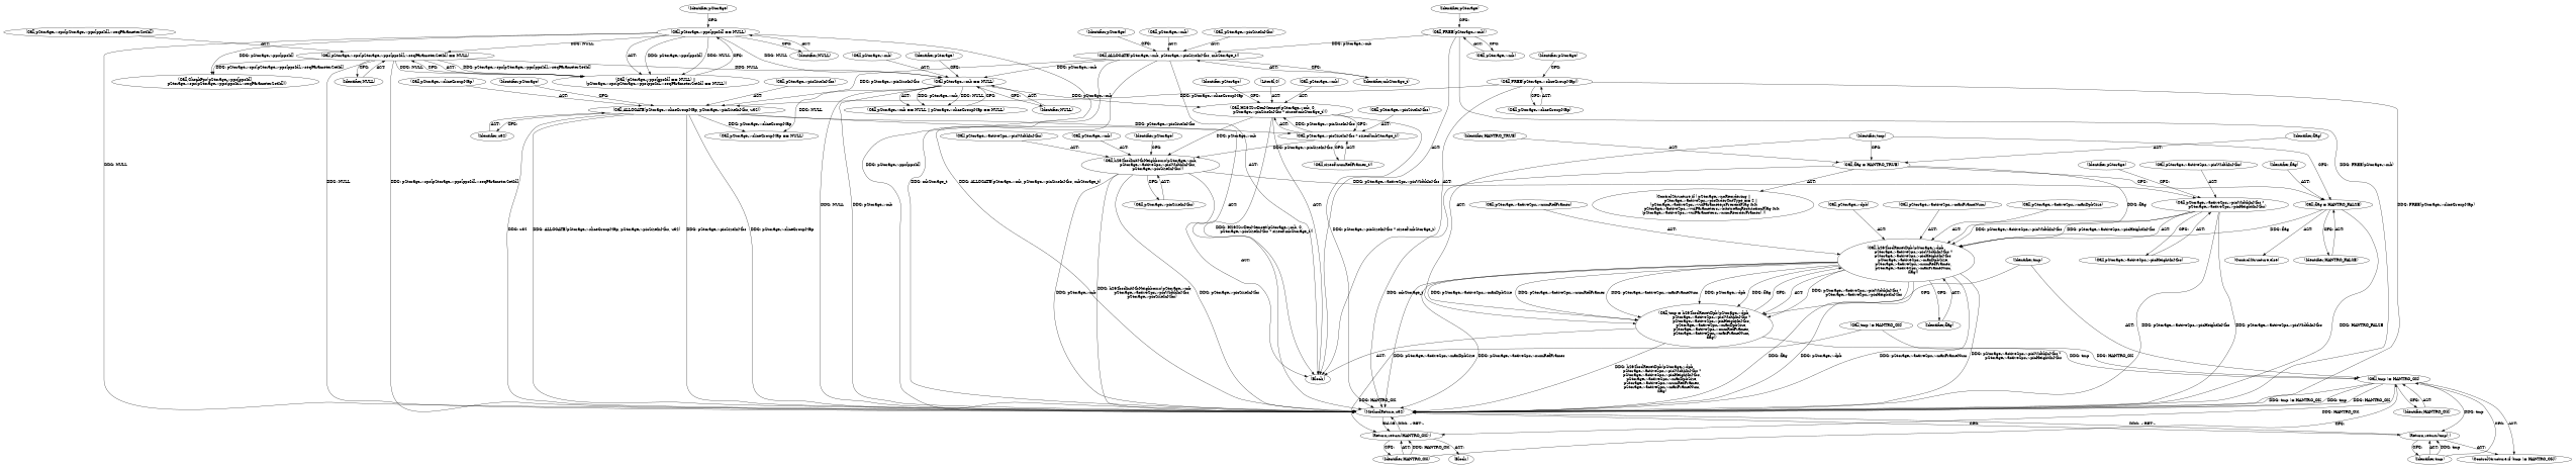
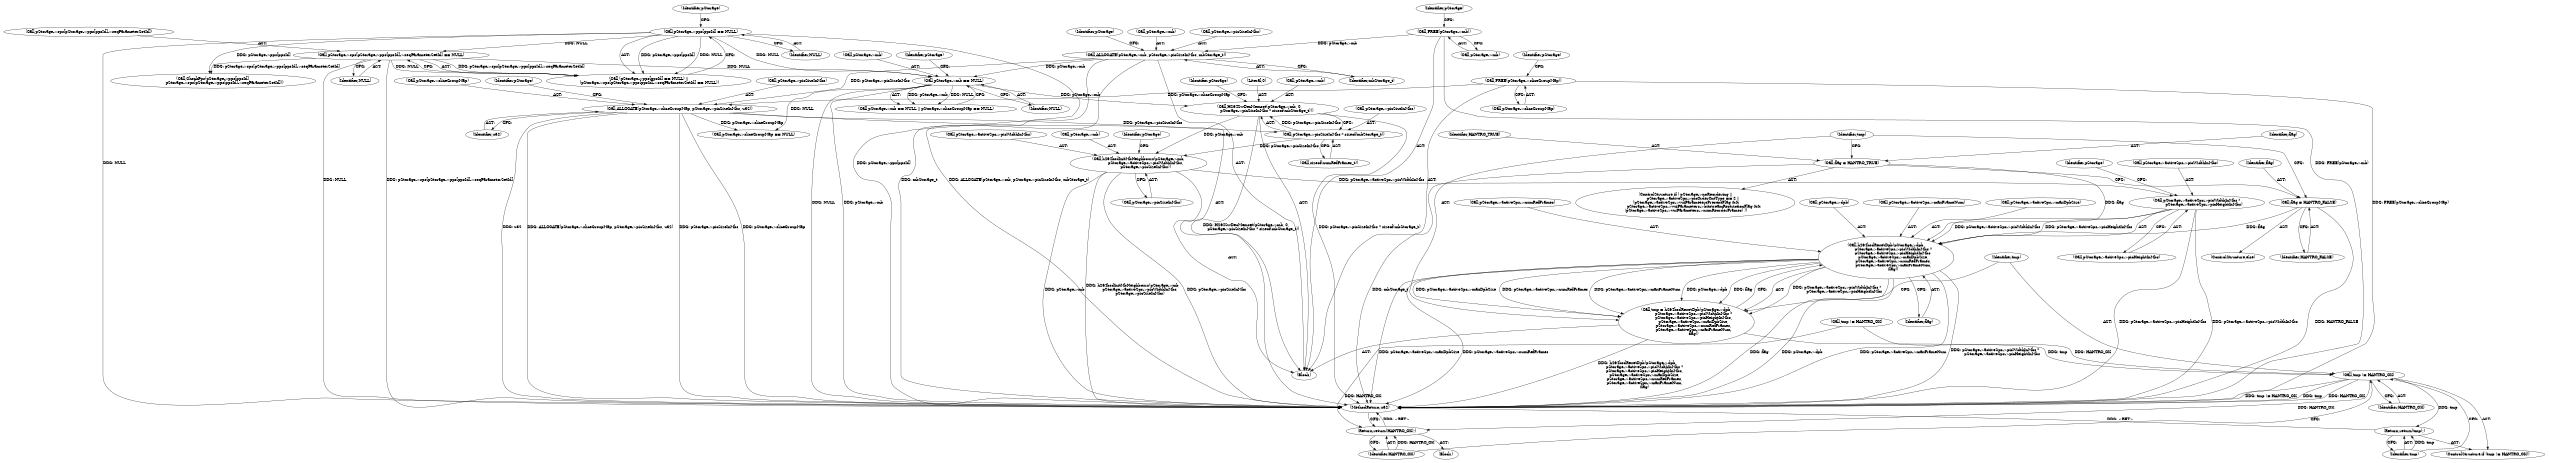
  digraph {
    fontname="DejaVu Serif"
    node [fontname="DejaVu Serif"]
    edge [fontname="DejaVu Serif"]
    n1 [label="(Call,h264bsdResetDpb(pStorage->dpb,\n            pStorage->activeSps->picWidthInMbs *\n            pStorage->activeSps->picHeightInMbs,\n            pStorage->activeSps->maxDpbSize,\n            pStorage->activeSps->numRefFrames,\n            pStorage->activeSps->maxFrameNum,\n            flag))"]
    n2 [label="(Call,tmp = h264bsdResetDpb(pStorage->dpb,\n            pStorage->activeSps->picWidthInMbs *\n            pStorage->activeSps->picHeightInMbs,\n            pStorage->activeSps->maxDpbSize,\n            pStorage->activeSps->numRefFrames,\n            pStorage->activeSps->maxFrameNum,\n            flag))"]
    n3 [label="(Identifier,flag)"]
    n4 [label="(MethodReturn,u32)"]
    n5 [label="(Block,)"]
    n6 [label="(Call,tmp != HANTRO_OK)"]
    n7 [label="(Return,return(tmp);)"]
    n8 [label="(Return,return(HANTRO_OK);)"]
    n9 [label="(Call,pStorage->activeSps->picWidthInMbs *\n            pStorage->activeSps->picHeightInMbs)"]
    n10 [label="(Call,pStorage->activeSps->picHeightInMbs)"]
    n11 [label="(Call,h264bsdInitMbNeighbours(pStorage->mb,\n            pStorage->activeSps->picWidthInMbs,\n            pStorage->picSizeInMbs))"]
    n12 [label="(Call,pStorage->picSizeInMbs)"]
    n13 [label="(Call,H264SwDecMemset(pStorage->mb, 0,\n            pStorage->picSizeInMbs * sizeof(mbStorage_t)))"]
    n14 [label="(Call,pStorage->picSizeInMbs * sizeof(mbStorage_t))"]
    n15 [label="(Call,sizeof(numRefFrames_t))"]
    n16 [label="(Call,pStorage->mb == NULL)"]
    n17 [label="(Call,pStorage->mb == NULL || pStorage->sliceGroupMap == NULL)"]
    n18 [label="(Identifier,NULL)"]
    n19 [label="(Call,pStorage->sliceGroupMap == NULL)"]
    n20 [label="(Call,ALLOCATE(pStorage->mb, pStorage->picSizeInMbs, mbStorage_t))"]
    n21 [label="(Call,ALLOCATE(pStorage->sliceGroupMap, pStorage->picSizeInMbs, u32))"]
    n22 [label="(Identifier,mbStorage_t)"]
    n23 [label="(Identifier,u32)"]
    n24 [label="(Call,FREE(pStorage->mb))"]
    n25 [label="(Call,pStorage->mb)"]
    n26 [label="(Call,pStorage->pps[ppsId] == NULL)"]
    n27 [label="(Call,pStorage->sps[pStorage->pps[ppsId]->seqParameterSetId] == NULL)"]
    n28 [label="(Identifier,NULL)"]
    n29 [label="(Call,(pStorage->pps[ppsId] == NULL) ||\n (pStorage->sps[pStorage->pps[ppsId]->seqParameterSetId] == NULL))"]
    n30 [label="(Call,CheckPps(pStorage->pps[ppsId],\n                   pStorage->sps[pStorage->pps[ppsId]->seqParameterSetId]))"]
    n31 [label="(Identifier,NULL)"]
    n32 [label="(Call,FREE(pStorage->sliceGroupMap))"]
    n33 [label="(Call,pStorage->sliceGroupMap)"]
    n34 [label="(Call,flag = HANTRO_TRUE)"]
    n35 [label="(ControlStructure,if ( pStorage->noReordering ||\n             pStorage->activeSps->picOrderCntType == 2 ||\n (pStorage->activeSps->vuiParametersPresentFlag &&\n              pStorage->activeSps->vuiParameters->bitstreamRestrictionFlag &&\n !pStorage->activeSps->vuiParameters->numReorderFrames) ))"]
    n36 [label="(Call,flag = HANTRO_FALSE)"]
    n37 [label="(Identifier,HANTRO_TRUE)"]
    n38 [label="(Identifier,HANTRO_FALSE)"]
    n39 [label="(ControlStructure,else)"]
    n40 [label="(ControlStructure,if (tmp != HANTRO_OK))"]
    n41 [label="(Identifier,HANTRO_OK)"]
    n42 [label="(Identifier,tmp)"]
    n43 [label="(Block,)"]
    n44 [label="(Identifier,HANTRO_OK)"]
    n45 [label="(Call,pStorage->mb)"]
    n46 [label="(Identifier,flag)"]
    n47 [label="(Identifier,pStorage)"]
    n48 [label="(Call,tmp != HANTRO_OK)"]
    n49 [label="(Call,pStorage->activeSps->picWidthInMbs)"]
    n50 [label="(Call,pStorage->dpb)"]
    n51 [label="(Call,pStorage->mb)"]
    n52 [label="(Identifier,pStorage)"]
    n53 [label="(Literal,0)"]
    n54 [label="(Call,pStorage->picSizeInMbs)"]
    n55 [label="(Call,pStorage->picSizeInMbs)"]
    n56 [label="(Call,pStorage->activeSps->picWidthInMbs)"]
    n57 [label="(Identifier,tmp)"]
    n58 [label="(Call,pStorage->picSizeInMbs)"]
    n59 [label="(Identifier,pStorage)"]
    n60 [label="(Identifier,flag)"]
    n61 [label="(Call,pStorage->mb)"]
    n62 [label="(Identifier,pStorage)"]
    n63 [label="(Call,pStorage->activeSps->maxFrameNum)"]
    n64 [label="(Identifier,pStorage)"]
    n65 [label="(Call,pStorage->sps[pStorage->pps[ppsId]->seqParameterSetId])"]
    n66 [label="(Call,pStorage->activeSps->maxDpbSize)"]
    n67 [label="(Identifier,tmp)"]
    n68 [label="(Identifier,pStorage)"]
    n69 [label="(Call,pStorage->sliceGroupMap)"]
    n70 [label="(Call,pStorage->mb)"]
    n71 [label="(Identifier,pStorage)"]
    n72 [label="(Call,pStorage->activeSps->numRefFrames)"]
    n73 [label="(Identifier,pStorage)"]
    n74 [label="(Identifier,pStorage)"]
    n1 -> n2 [label="AST: "]
    n1 -> n2 [label="DDG: pStorage->activeSps->picWidthInMbs *\n            pStorage->activeSps->picHeightInMbs"]
    n1 -> n2 [label="DDG: pStorage->activeSps->maxDpbSize"]
    n1 -> n2 [label="DDG: pStorage->activeSps->numRefFrames"]
    n1 -> n2 [label="DDG: pStorage->activeSps->maxFrameNum"]
    n1 -> n2 [label="DDG: pStorage->dpb"]
    n1 -> n2 [label="DDG: flag"]
    n1 -> n3 [label="CFG: "]
    n1 -> n4 [label="DDG: pStorage->activeSps->picWidthInMbs *\n            pStorage->activeSps->picHeightInMbs"]
    n1 -> n4 [label="DDG: pStorage->activeSps->maxDpbSize"]
    n1 -> n4 [label="DDG: pStorage->activeSps->numRefFrames"]
    n1 -> n4 [label="DDG: flag"]
    n1 -> n4 [label="DDG: pStorage->dpb"]
    n1 -> n4 [label="DDG: pStorage->activeSps->maxFrameNum"]
    n2 -> n1 [label="CFG: "]
    n2 -> n4 [label="DDG: h264bsdResetDpb(pStorage->dpb,\n            pStorage->activeSps->picWidthInMbs *\n            pStorage->activeSps->picHeightInMbs,\n            pStorage->activeSps->maxDpbSize,\n            pStorage->activeSps->numRefFrames,\n            pStorage->activeSps->maxFrameNum,\n            flag)"]
    n2 -> n5 [label="AST: "]
    n2 -> n6 [label="DDG: tmp"]
    n3 -> n1 [label="AST: "]
-   n4 -> n7 [label="CFG: "]
-   n4 -> n8 [label="FALSE: "]
+   n4 -> n8 [label="CFG: "]
    n6 -> n4 [label="DDG: tmp != HANTRO_OK"]
    n6 -> n4 [label="DDG: tmp"]
    n6 -> n4 [label="DDG: HANTRO_OK"]
    n6 -> n7 [label="DDG: tmp"]
    n6 -> n8 [label="DDG: HANTRO_OK"]
    n6 -> n40 [label="AST: "]
    n6 -> n41 [label="CFG: "]
    n7 -> n4 [label="DDG: <RET>"]
    n7 -> n40 [label="AST: "]
    n7 -> n42 [label="CFG: "]
    n8 -> n4 [label="DDG: <RET>"]
    n8 -> n43 [label="AST: "]
    n8 -> n44 [label="CFG: "]
    n9 -> n1 [label="AST: "]
    n9 -> n1 [label="DDG: pStorage->activeSps->picWidthInMbs"]
    n9 -> n1 [label="DDG: pStorage->activeSps->picHeightInMbs"]
    n9 -> n4 [label="DDG: pStorage->activeSps->picWidthInMbs"]
    n9 -> n4 [label="DDG: pStorage->activeSps->picHeightInMbs"]
    n9 -> n10 [label="CFG: "]
    n10 -> n9 [label="AST: "]
    n11 -> n4 [label="DDG: h264bsdInitMbNeighbours(pStorage->mb,\n            pStorage->activeSps->picWidthInMbs,\n            pStorage->picSizeInMbs)"]
    n11 -> n4 [label="DDG: pStorage->picSizeInMbs"]
    n11 -> n4 [label="DDG: pStorage->mb"]
    n11 -> n5 [label="AST: "]
    n11 -> n9 [label="DDG: pStorage->activeSps->picWidthInMbs"]
    n11 -> n12 [label="CFG: "]
    n12 -> n11 [label="AST: "]
    n13 -> n4 [label="DDG: pStorage->picSizeInMbs * sizeof(mbStorage_t)"]
    n13 -> n4 [label="DDG: H264SwDecMemset(pStorage->mb, 0,\n            pStorage->picSizeInMbs * sizeof(mbStorage_t))"]
    n13 -> n5 [label="AST: "]
    n13 -> n11 [label="DDG: pStorage->mb"]
    n13 -> n14 [label="CFG: "]
    n14 -> n11 [label="DDG: pStorage->picSizeInMbs"]
    n14 -> n13 [label="AST: "]
    n14 -> n13 [label="DDG: pStorage->picSizeInMbs"]
    n14 -> n15 [label="CFG: "]
    n15 -> n14 [label="AST: "]
    n16 -> n4 [label="DDG: pStorage->mb"]
    n16 -> n4 [label="DDG: NULL"]
    n16 -> n13 [label="DDG: pStorage->mb"]
    n16 -> n17 [label="AST: "]
    n16 -> n17 [label="DDG: pStorage->mb"]
    n16 -> n17 [label="DDG: NULL"]
    n16 -> n18 [label="CFG: "]
    n16 -> n19 [label="DDG: NULL"]
    n17 -> n16 [label="CFG: "]
    n18 -> n16 [label="AST: "]
    n20 -> n4 [label="DDG: mbStorage_t"]
    n20 -> n4 [label="DDG: ALLOCATE(pStorage->mb, pStorage->picSizeInMbs, mbStorage_t)"]
    n20 -> n5 [label="AST: "]
    n20 -> n16 [label="DDG: pStorage->mb"]
    n20 -> n21 [label="DDG: pStorage->picSizeInMbs"]
    n20 -> n22 [label="CFG: "]
    n21 -> n4 [label="DDG: ALLOCATE(pStorage->sliceGroupMap, pStorage->picSizeInMbs, u32)"]
    n21 -> n4 [label="DDG: u32"]
    n21 -> n4 [label="DDG: pStorage->picSizeInMbs"]
    n21 -> n4 [label="DDG: pStorage->sliceGroupMap"]
    n21 -> n5 [label="AST: "]
    n21 -> n14 [label="DDG: pStorage->picSizeInMbs"]
    n21 -> n19 [label="DDG: pStorage->sliceGroupMap"]
    n21 -> n23 [label="CFG: "]
    n22 -> n20 [label="AST: "]
    n23 -> n21 [label="AST: "]
    n24 -> n4 [label="DDG: FREE(pStorage->mb)"]
    n24 -> n5 [label="AST: "]
    n24 -> n20 [label="DDG: pStorage->mb"]
    n24 -> n25 [label="CFG: "]
    n25 -> n24 [label="AST: "]
    n26 -> n4 [label="DDG: NULL"]
    n26 -> n4 [label="DDG: pStorage->pps[ppsId]"]
    n26 -> n16 [label="DDG: NULL"]
    n26 -> n27 [label="DDG: NULL"]
    n26 -> n28 [label="CFG: "]
    n26 -> n29 [label="AST: "]
    n26 -> n29 [label="DDG: pStorage->pps[ppsId]"]
    n26 -> n29 [label="DDG: NULL"]
    n26 -> n30 [label="DDG: pStorage->pps[ppsId]"]
    n27 -> n4 [label="DDG: pStorage->sps[pStorage->pps[ppsId]->seqParameterSetId]"]
    n27 -> n4 [label="DDG: NULL"]
    n27 -> n16 [label="DDG: NULL"]
    n27 -> n29 [label="AST: "]
    n27 -> n29 [label="DDG: pStorage->sps[pStorage->pps[ppsId]->seqParameterSetId]"]
    n27 -> n29 [label="DDG: NULL"]
    n27 -> n30 [label="DDG: pStorage->sps[pStorage->pps[ppsId]->seqParameterSetId]"]
    n27 -> n31 [label="CFG: "]
    n28 -> n26 [label="AST: "]
    n29 -> n26 [label="CFG: "]
    n29 -> n27 [label="CFG: "]
    n31 -> n27 [label="AST: "]
    n32 -> n4 [label="DDG: FREE(pStorage->sliceGroupMap)"]
    n32 -> n5 [label="AST: "]
    n32 -> n21 [label="DDG: pStorage->sliceGroupMap"]
    n32 -> n33 [label="CFG: "]
    n33 -> n32 [label="AST: "]
    n34 -> n1 [label="DDG: flag"]
    n34 -> n4 [label="DDG: mbStorage_t"]
    n34 -> n35 [label="AST: "]
    n34 -> n36 [label="CFG: "]
    n36 -> n1 [label="DDG: flag"]
    n36 -> n4 [label="DDG: HANTRO_FALSE"]
    n36 -> n38 [label="CFG: "]
    n36 -> n39 [label="AST: "]
    n37 -> n34 [label="AST: "]
    n38 -> n36 [label="AST: "]
    n41 -> n6 [label="AST: "]
    n42 -> n6 [label="CFG: "]
    n42 -> n7 [label="AST: "]
    n42 -> n7 [label="DDG: tmp"]
    n44 -> n6 [label="CFG: "]
    n44 -> n8 [label="AST: "]
    n44 -> n8 [label="DDG: HANTRO_OK"]
    n45 -> n16 [label="AST: "]
    n46 -> n36 [label="AST: "]
    n47 -> n9 [label="CFG: "]
    n48 -> n6 [label="DDG: HANTRO_OK"]
    n48 -> n8 [label="DDG: HANTRO_OK"]
    n49 -> n11 [label="AST: "]
    n50 -> n1 [label="AST: "]
    n51 -> n20 [label="AST: "]
    n52 -> n13 [label="CFG: "]
    n53 -> n13 [label="AST: "]
    n54 -> n20 [label="AST: "]
    n55 -> n21 [label="AST: "]
    n56 -> n9 [label="AST: "]
    n57 -> n2 [label="AST: "]
    n57 -> n34 [label="CFG: "]
    n57 -> n36 [label="CFG: "]
    n58 -> n14 [label="AST: "]
    n59 -> n32 [label="CFG: "]
    n60 -> n34 [label="AST: "]
    n61 -> n11 [label="AST: "]
    n62 -> n24 [label="CFG: "]
    n63 -> n1 [label="AST: "]
    n64 -> n26 [label="CFG: "]
    n65 -> n27 [label="AST: "]
    n66 -> n1 [label="AST: "]
    n67 -> n2 [label="CFG: "]
    n67 -> n6 [label="AST: "]
    n68 -> n16 [label="CFG: "]
    n69 -> n21 [label="AST: "]
    n70 -> n13 [label="AST: "]
    n71 -> n21 [label="CFG: "]
    n72 -> n1 [label="AST: "]
    n73 -> n20 [label="CFG: "]
    n74 -> n11 [label="CFG: "]
  }
